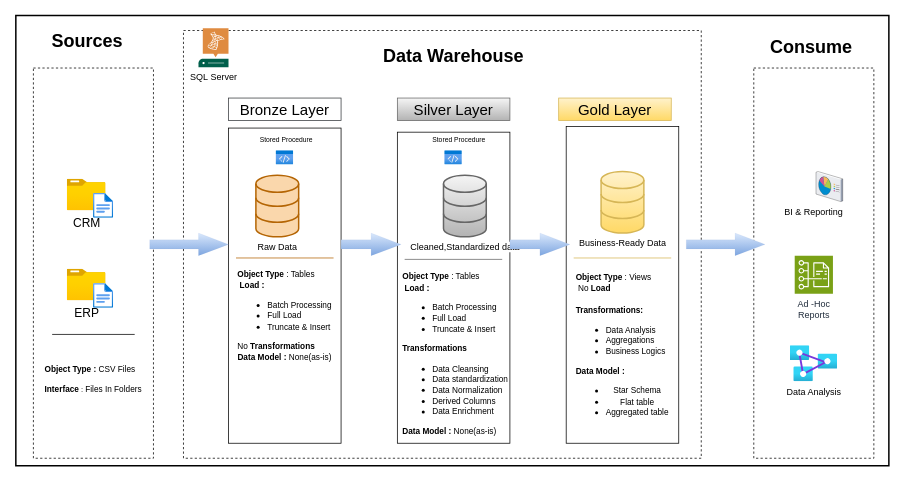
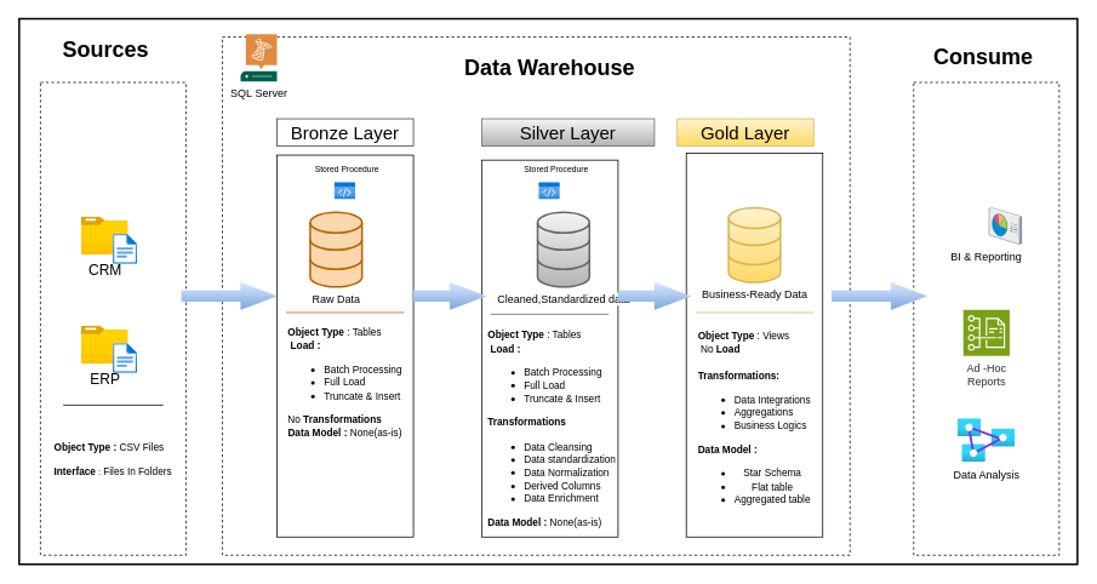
  <mxCell id="0" />
  <mxCell id="1" parent="0" />
  <mxCell id="2" value="" style="rounded=0;whiteSpace=wrap;html=1;strokeWidth=2;" vertex="1" parent="1"><mxGeometry x="20.6" y="20" width="1163.4" height="600" as="geometry" /></mxCell>
  <mxCell id="3" value="" style="rounded=0;whiteSpace=wrap;html=1;dashed=1;labelBackgroundColor=#FFFFFF;" vertex="1" parent="1"><mxGeometry x="44" y="90" width="160" height="520" as="geometry" /></mxCell>
  <mxCell id="4" value="" style="edgeStyle=orthogonalEdgeStyle;rounded=0;orthogonalLoop=1;jettySize=auto;html=1;" edge="1" parent="1" source="44" target="11"><mxGeometry relative="1" as="geometry" /></mxCell>
  <mxCell id="5" value="Sources" style="rounded=0;whiteSpace=wrap;html=1;fontSize=24;fillColor=default;dashed=1;dashPattern=1 4;strokeColor=none;fontStyle=1" vertex="1" parent="1"><mxGeometry x="80.74" y="30" width="70" height="50" as="geometry" /></mxCell>
  <mxCell id="6" value="" style="rounded=0;whiteSpace=wrap;html=1;dashed=1;" vertex="1" parent="1"><mxGeometry x="244" y="40" width="690" height="570" as="geometry" /></mxCell>
  <mxCell id="7" value="&lt;b&gt;Data Warehouse&lt;/b&gt;" style="rounded=0;whiteSpace=wrap;html=1;fontSize=24;fillColor=default;dashed=1;dashPattern=1 4;strokeColor=none;" vertex="1" parent="1"><mxGeometry x="468.73" y="50" width="270" height="50" as="geometry" /></mxCell>
  <mxCell id="8" value="" style="rounded=0;whiteSpace=wrap;html=1;dashed=1;" vertex="1" parent="1"><mxGeometry x="1004" y="90" width="160" height="520" as="geometry" /></mxCell>
  <mxCell id="9" value="&lt;b&gt;Consume&amp;nbsp;&lt;/b&gt;" style="rounded=0;whiteSpace=wrap;html=1;fontSize=24;fillColor=default;dashed=1;dashPattern=1 4;strokeColor=none;" vertex="1" parent="1"><mxGeometry x="1049" y="38" width="70" height="50" as="geometry" /></mxCell>
  <mxCell id="10" value="Bronze Layer" style="rounded=0;whiteSpace=wrap;html=1;fillColor=#ffffff;strokeColor=#36393d;fontSize=20;" vertex="1" parent="1"><mxGeometry x="304" y="130" width="150" height="30" as="geometry" /></mxCell>
  <mxCell id="11" value="" style="rounded=0;whiteSpace=wrap;html=1;fontSize=20;" vertex="1" parent="1"><mxGeometry x="304" y="170" width="150" height="420" as="geometry" /></mxCell>
- <mxCell id="12" value="Silver Layer" style="rounded=0;whiteSpace=wrap;html=1;fillColor=#f5f5f5;gradientColor=#b3b3b3;strokeColor=#666666;fontSize=20;" vertex="1" parent="1"><mxGeometry x="529" y="130" width="150" height="30" as="geometry" /></mxCell>
+ <mxCell id="12" value="Silver Layer" style="rounded=0;whiteSpace=wrap;html=1;fillColor=#f5f5f5;gradientColor=#b3b3b3;strokeColor=#666666;fontSize=20;" vertex="1" parent="1"><mxGeometry x="529" y="130" width="190" height="30" as="geometry" /></mxCell>
  <mxCell id="13" value="Gold Layer" style="rounded=0;whiteSpace=wrap;html=1;fillColor=#fff2cc;gradientColor=#ffd966;strokeColor=#d6b656;fontSize=20;" vertex="1" parent="1"><mxGeometry x="744" y="130" width="150" height="30" as="geometry" /></mxCell>
  <mxCell id="14" value="" style="rounded=0;whiteSpace=wrap;html=1;fontSize=20;" vertex="1" parent="1"><mxGeometry x="529" y="175.47" width="150" height="414.53" as="geometry" /></mxCell>
  <mxCell id="15" value="" style="rounded=0;whiteSpace=wrap;html=1;fontSize=20;" vertex="1" parent="1"><mxGeometry x="754" y="167.87" width="150" height="422.13" as="geometry" /></mxCell>
  <mxCell id="16" value="&lt;font style=&quot;font-size: 16px;&quot;&gt;CRM&lt;/font&gt;" style="image;aspect=fixed;html=1;points=[];align=center;fontSize=12;image=img/lib/azure2/general/Folder_Blank.svg;labelBackgroundColor=default;" vertex="1" parent="1"><mxGeometry x="89" y="238.12" width="51.6" height="41.88" as="geometry" /></mxCell>
  <mxCell id="17" value="" style="image;aspect=fixed;html=1;points=[];align=center;fontSize=12;image=img/lib/azure2/general/File.svg;labelBackgroundColor=default;" vertex="1" parent="1"><mxGeometry x="124" y="257.05" width="26.74" height="32.95" as="geometry" /></mxCell>
  <mxCell id="18" value="&lt;font style=&quot;font-size: 16px;&quot;&gt;ERP&lt;/font&gt;" style="image;aspect=fixed;html=1;points=[];align=center;fontSize=12;image=img/lib/azure2/general/Folder_Blank.svg;labelBackgroundColor=default;" vertex="1" parent="1"><mxGeometry x="89" y="358.12" width="51.6" height="41.88" as="geometry" /></mxCell>
  <mxCell id="19" value="" style="image;aspect=fixed;html=1;points=[];align=center;fontSize=12;image=img/lib/azure2/general/File.svg;labelBackgroundColor=default;" vertex="1" parent="1"><mxGeometry x="124" y="377.05" width="26.74" height="32.95" as="geometry" /></mxCell>
  <mxCell id="20" value="" style="line;strokeWidth=1;html=1;labelBackgroundColor=default;" vertex="1" parent="1"><mxGeometry x="69" y="440" width="110" height="10" as="geometry" /></mxCell>
  <mxCell id="21" value="&lt;div style=&quot;text-align: justify;&quot;&gt;&lt;font style=&quot;font-size: 11px;&quot;&gt;&lt;b style=&quot;color: light-dark(rgb(0, 0, 0), rgb(255, 255, 255));&quot;&gt;Object Type : &lt;/b&gt;&lt;span style=&quot;color: light-dark(rgb(0, 0, 0), rgb(255, 255, 255));&quot;&gt;CSV Files&lt;/span&gt;&lt;/font&gt;&lt;/div&gt;&lt;div style=&quot;text-align: justify;&quot;&gt;&lt;font style=&quot;font-size: 11px;&quot;&gt;&lt;span style=&quot;color: light-dark(rgb(0, 0, 0), rgb(255, 255, 255));&quot;&gt;&lt;br&gt;&lt;/span&gt;&lt;/font&gt;&lt;/div&gt;&lt;div style=&quot;text-align: justify;&quot;&gt;&lt;font style=&quot;&quot;&gt;&lt;b style=&quot;&quot;&gt;&lt;font style=&quot;font-size: 11px;&quot;&gt;Interface&lt;/font&gt; &lt;/b&gt;: &lt;font style=&quot;font-size: 11px;&quot;&gt;Files In &lt;/font&gt;&lt;font style=&quot;font-size: 11px;&quot;&gt;&lt;font style=&quot;&quot;&gt;Folder&lt;/font&gt;&lt;font style=&quot;&quot;&gt;s&lt;/font&gt;&lt;/font&gt;&lt;/font&gt;&lt;/div&gt;" style="text;html=1;align=center;verticalAlign=middle;whiteSpace=wrap;rounded=0;fontSize=10;labelBackgroundColor=default;" vertex="1" parent="1"><mxGeometry x="49" y="460" width="150" height="90" as="geometry" /></mxCell>
  <mxCell id="22" value="Raw Data" style="html=1;verticalLabelPosition=bottom;align=center;labelBackgroundColor=#ffffff;verticalAlign=top;strokeWidth=2;strokeColor=#b46504;shadow=0;dashed=0;shape=mxgraph.ios7.icons.data;fillColor=#fad7ac;" vertex="1" parent="1"><mxGeometry x="340.5" y="232.95" width="57" height="82.05" as="geometry" /></mxCell>
  <mxCell id="23" value="Cleaned,Standardized data" style="html=1;verticalLabelPosition=bottom;align=center;labelBackgroundColor=#ffffff;verticalAlign=top;strokeWidth=2;strokeColor=#666666;shadow=0;dashed=0;shape=mxgraph.ios7.icons.data;fillColor=#f5f5f5;gradientColor=#b3b3b3;" vertex="1" parent="1"><mxGeometry x="590.5" y="232.95" width="57" height="82.05" as="geometry" /></mxCell>
  <mxCell id="24" value="Business-Ready Data" style="html=1;verticalLabelPosition=bottom;align=center;labelBackgroundColor=#ffffff;verticalAlign=top;strokeWidth=2;strokeColor=#d6b656;shadow=0;dashed=0;shape=mxgraph.ios7.icons.data;fillColor=#fff2cc;gradientColor=#ffd966;" vertex="1" parent="1"><mxGeometry x="800.5" y="227.95" width="57" height="82.05" as="geometry" /></mxCell>
  <mxCell id="25" value="" style="html=1;shadow=0;dashed=0;align=center;verticalAlign=middle;shape=mxgraph.arrows2.arrow;dy=0.6;dx=40;notch=0;fillColor=#dae8fc;gradientColor=#7ea6e0;strokeColor=#6c8ebf;strokeWidth=0;" vertex="1" parent="1"><mxGeometry x="199" y="310" width="105" height="30" as="geometry" /></mxCell>
  <mxCell id="26" value="" style="html=1;shadow=0;dashed=0;align=center;verticalAlign=middle;shape=mxgraph.arrows2.arrow;dy=0.6;dx=40;notch=0;fillColor=#dae8fc;gradientColor=#7ea6e0;strokeColor=#6c8ebf;strokeWidth=0;" vertex="1" parent="1"><mxGeometry x="454" y="310" width="80" height="30" as="geometry" /></mxCell>
  <mxCell id="27" value="" style="html=1;shadow=0;dashed=0;align=center;verticalAlign=middle;shape=mxgraph.arrows2.arrow;dy=0.6;dx=40;notch=0;fillColor=#dae8fc;gradientColor=#7ea6e0;strokeColor=#6c8ebf;strokeWidth=0;" vertex="1" parent="1"><mxGeometry x="679" y="310" width="80" height="30" as="geometry" /></mxCell>
  <mxCell id="28" value="" style="html=1;shadow=0;dashed=0;align=center;verticalAlign=middle;shape=mxgraph.arrows2.arrow;dy=0.6;dx=40;notch=0;fillColor=#dae8fc;gradientColor=#7ea6e0;strokeColor=#6c8ebf;strokeWidth=0;" vertex="1" parent="1"><mxGeometry x="914" y="310" width="105" height="30" as="geometry" /></mxCell>
  <mxCell id="29" value="" style="line;strokeWidth=1;html=1;labelBackgroundColor=default;fillColor=#fad7ac;strokeColor=#b46504;" vertex="1" parent="1"><mxGeometry x="314" y="338.12" width="130" height="10" as="geometry" /></mxCell>
  <mxCell id="30" value="&lt;div style=&quot;text-align: left;&quot;&gt;&lt;b style=&quot;font-size: 11px; background-color: transparent; color: light-dark(rgb(0, 0, 0), rgb(255, 255, 255));&quot;&gt;Object Type&lt;/b&gt;&lt;span style=&quot;font-size: 11px; background-color: transparent; color: light-dark(rgb(0, 0, 0), rgb(255, 255, 255));&quot;&gt; : Tables&lt;/span&gt;&lt;/div&gt;&lt;div style=&quot;text-align: left;&quot;&gt;&lt;font style=&quot;&quot;&gt;&lt;b style=&quot;&quot;&gt;&lt;span style=&quot;font-size: 11px;&quot;&gt;&amp;nbsp;Load &lt;/span&gt;&lt;font style=&quot;font-size: 12px;&quot;&gt;:&lt;/font&gt;&lt;/b&gt;&lt;/font&gt;&lt;/div&gt;&lt;div&gt;&lt;ul&gt;&lt;li style=&quot;text-align: left;&quot;&gt;&lt;font style=&quot;font-size: 11px;&quot;&gt;Batch Processing&lt;/font&gt;&lt;/li&gt;&lt;li style=&quot;text-align: left;&quot;&gt;&lt;font style=&quot;font-size: 11px;&quot;&gt;Full Load&lt;/font&gt;&lt;/li&gt;&lt;li style=&quot;text-align: left;&quot;&gt;&lt;font style=&quot;font-size: 11px;&quot;&gt;Truncate &amp;amp; Insert&lt;/font&gt;&lt;/li&gt;&lt;/ul&gt;&lt;div style=&quot;text-align: left;&quot;&gt;&lt;span style=&quot;font-size: 11px;&quot;&gt;No &lt;b&gt;Transformations&lt;/b&gt;&lt;/span&gt;&lt;/div&gt;&lt;/div&gt;&lt;div&gt;&lt;span style=&quot;font-size: 11px;&quot;&gt;&lt;b&gt;Data Model : &lt;/b&gt;None(as-is)&lt;/span&gt;&lt;/div&gt;" style="text;html=1;align=center;verticalAlign=middle;whiteSpace=wrap;rounded=0;" vertex="1" parent="1"><mxGeometry x="314" y="332.06" width="130" height="175.94" as="geometry" /></mxCell>
  <mxCell id="31" value="&lt;font style=&quot;font-size: 9px;&quot;&gt;Stored Procedure&lt;/font&gt;" style="text;html=1;align=left;verticalAlign=middle;whiteSpace=wrap;rounded=0;" vertex="1" parent="1"><mxGeometry x="344" y="170" width="90" height="30" as="geometry" /></mxCell>
  <mxCell id="32" value="" style="image;aspect=fixed;html=1;points=[];align=center;fontSize=12;image=img/lib/azure2/general/Code.svg;" vertex="1" parent="1"><mxGeometry x="367.27" y="200" width="23.46" height="19.07" as="geometry" /></mxCell>
  <mxCell id="33" value="" style="image;aspect=fixed;html=1;points=[];align=center;fontSize=12;image=img/lib/azure2/power_platform/PowerBI.svg;" vertex="1" parent="1"><mxGeometry x="1045" y="167.87" width="62.5" height="83.33" as="geometry" /></mxCell>
  <mxCell id="34" value="" style="verticalLabelPosition=bottom;sketch=0;aspect=fixed;html=1;verticalAlign=top;strokeColor=none;align=center;outlineConnect=0;shape=mxgraph.citrix.reporting;" vertex="1" parent="1"><mxGeometry x="1086.88" y="227.95" width="35.65" height="40" as="geometry" /></mxCell>
  <mxCell id="35" value="&lt;font&gt;BI &amp;amp; Reporting&lt;/font&gt;" style="text;html=1;align=center;verticalAlign=middle;whiteSpace=wrap;rounded=0;" vertex="1" parent="1"><mxGeometry x="1034" y="267.95" width="100" height="30" as="geometry" /></mxCell>
  <mxCell id="36" value="Ad -Hoc&lt;div&gt;Reports&lt;/div&gt;" style="sketch=0;points=[[0,0,0],[0.25,0,0],[0.5,0,0],[0.75,0,0],[1,0,0],[0,1,0],[0.25,1,0],[0.5,1,0],[0.75,1,0],[1,1,0],[0,0.25,0],[0,0.5,0],[0,0.75,0],[1,0.25,0],[1,0.5,0],[1,0.75,0]];outlineConnect=0;fontColor=#232F3E;fillColor=#7AA116;strokeColor=#ffffff;dashed=0;verticalLabelPosition=bottom;verticalAlign=top;align=center;html=1;fontSize=12;fontStyle=0;aspect=fixed;shape=mxgraph.aws4.resourceIcon;resIcon=mxgraph.aws4.cost_and_usage_report;" vertex="1" parent="1"><mxGeometry x="1058.53" y="340" width="50.94" height="50.94" as="geometry" /></mxCell>
  <mxCell id="37" value="Data Analysis" style="image;aspect=fixed;html=1;points=[];align=center;fontSize=12;image=img/lib/azure2/analytics/Analysis_Services.svg;" vertex="1" parent="1"><mxGeometry x="1052.5" y="460" width="63" height="48" as="geometry" /></mxCell>
  <mxCell id="38" value="&lt;font style=&quot;font-size: 9px;&quot;&gt;Stored Procedure&lt;/font&gt;" style="text;html=1;align=left;verticalAlign=middle;whiteSpace=wrap;rounded=0;" vertex="1" parent="1"><mxGeometry x="574" y="170" width="90" height="30" as="geometry" /></mxCell>
  <mxCell id="39" value="" style="image;aspect=fixed;html=1;points=[];align=center;fontSize=12;image=img/lib/azure2/general/Code.svg;" vertex="1" parent="1"><mxGeometry x="592" y="200" width="23.46" height="19.07" as="geometry" /></mxCell>
  <mxCell id="40" value="" style="line;strokeWidth=1;html=1;labelBackgroundColor=default;fillColor=#f5f5f5;strokeColor=#666666;gradientColor=#b3b3b3;" vertex="1" parent="1"><mxGeometry x="538.73" y="340" width="130" height="10" as="geometry" /></mxCell>
  <mxCell id="41" value="" style="line;strokeWidth=1;html=1;labelBackgroundColor=default;fillColor=#fff2cc;strokeColor=#d6b656;gradientColor=#ffd966;" vertex="1" parent="1"><mxGeometry x="764" y="338.12" width="130" height="10" as="geometry" /></mxCell>
  <mxCell id="42" value="&lt;div style=&quot;text-align: justify;&quot;&gt;&lt;b style=&quot;font-size: 11px; background-color: transparent; color: light-dark(rgb(0, 0, 0), rgb(255, 255, 255));&quot;&gt;Object Type&lt;/b&gt;&lt;span style=&quot;font-size: 11px; background-color: transparent; color: light-dark(rgb(0, 0, 0), rgb(255, 255, 255));&quot;&gt; : Tables&lt;/span&gt;&lt;/div&gt;&lt;div style=&quot;text-align: justify;&quot;&gt;&lt;font style=&quot;&quot;&gt;&lt;b style=&quot;&quot;&gt;&lt;span style=&quot;font-size: 11px;&quot;&gt;&amp;nbsp;Load &lt;/span&gt;&lt;font style=&quot;font-size: 12px;&quot;&gt;:&lt;/font&gt;&lt;/b&gt;&lt;/font&gt;&lt;/div&gt;&lt;div&gt;&lt;ul&gt;&lt;li style=&quot;text-align: justify;&quot;&gt;&lt;font style=&quot;font-size: 11px;&quot;&gt;Batch Processing&lt;/font&gt;&lt;/li&gt;&lt;li style=&quot;text-align: justify;&quot;&gt;&lt;font style=&quot;font-size: 11px;&quot;&gt;Full Load&lt;/font&gt;&lt;/li&gt;&lt;li style=&quot;text-align: justify;&quot;&gt;&lt;font style=&quot;font-size: 11px;&quot;&gt;Truncate &amp;amp; Insert&lt;/font&gt;&lt;/li&gt;&lt;/ul&gt;&lt;div style=&quot;text-align: justify;&quot;&gt;&lt;span style=&quot;font-size: 11px;&quot;&gt;&lt;b&gt;Transformations&lt;/b&gt;&lt;/span&gt;&lt;/div&gt;&lt;/div&gt;&lt;div style=&quot;&quot;&gt;&lt;ul&gt;&lt;li style=&quot;text-align: justify;&quot;&gt;&lt;font style=&quot;font-size: 11px;&quot;&gt;Data Cleansing&lt;/font&gt;&lt;/li&gt;&lt;li style=&quot;text-align: justify;&quot;&gt;&lt;font style=&quot;font-size: 11px;&quot;&gt;Data&amp;nbsp;standardization&lt;/font&gt;&lt;/li&gt;&lt;li style=&quot;text-align: justify;&quot;&gt;&lt;font style=&quot;&quot;&gt;&lt;span style=&quot;font-size: 11px;&quot;&gt;Data &lt;/span&gt;&lt;font style=&quot;font-size: 11px;&quot;&gt;Normalization&lt;/font&gt;&lt;/font&gt;&lt;/li&gt;&lt;li style=&quot;text-align: justify;&quot;&gt;&lt;font style=&quot;font-size: 11px;&quot;&gt;Derived Columns&lt;/font&gt;&lt;/li&gt;&lt;li style=&quot;text-align: justify;&quot;&gt;&lt;font style=&quot;font-size: 11px;&quot;&gt;Data Enrichment&lt;/font&gt;&lt;/li&gt;&lt;/ul&gt;&lt;/div&gt;&lt;div style=&quot;text-align: justify;&quot;&gt;&lt;span style=&quot;font-size: 11px;&quot;&gt;&lt;b&gt;Data Model : &lt;/b&gt;None(as-is)&lt;/span&gt;&lt;/div&gt;" style="text;html=1;align=left;verticalAlign=middle;whiteSpace=wrap;rounded=0;" vertex="1" parent="1"><mxGeometry x="533.73" y="407.01" width="135" height="127.05" as="geometry" /></mxCell>
- <mxCell id="43" value="&lt;div style=&quot;text-align: left;&quot;&gt;&lt;b style=&quot;font-size: 11px; background-color: transparent; color: light-dark(rgb(0, 0, 0), rgb(255, 255, 255));&quot;&gt;Object Type&lt;/b&gt;&lt;span style=&quot;font-size: 11px; background-color: transparent; color: light-dark(rgb(0, 0, 0), rgb(255, 255, 255));&quot;&gt; : Views&lt;/span&gt;&lt;/div&gt;&lt;div style=&quot;text-align: left;&quot;&gt;&lt;font style=&quot;&quot;&gt;&lt;span style=&quot;font-size: 11px;&quot;&gt;&lt;b&gt;&amp;nbsp;&lt;/b&gt;No&lt;b&gt; Load&amp;nbsp;&lt;/b&gt;&lt;/span&gt;&lt;/font&gt;&lt;/div&gt;&lt;div style=&quot;text-align: left;&quot;&gt;&lt;b style=&quot;font-size: 11px; background-color: transparent; color: light-dark(rgb(0, 0, 0), rgb(255, 255, 255));&quot;&gt;&lt;br&gt;&lt;/b&gt;&lt;/div&gt;&lt;div style=&quot;text-align: left;&quot;&gt;&lt;b style=&quot;font-size: 11px; background-color: transparent; color: light-dark(rgb(0, 0, 0), rgb(255, 255, 255));&quot;&gt;Transformations:&lt;/b&gt;&lt;/div&gt;&lt;div style=&quot;text-align: left;&quot;&gt;&lt;ul&gt;&lt;li&gt;&lt;span style=&quot;font-size: 11px; background-color: transparent; color: light-dark(rgb(0, 0, 0), rgb(255, 255, 255));&quot;&gt;Data Analysis&lt;/span&gt;&lt;/li&gt;&lt;li&gt;&lt;span style=&quot;font-size: 11px; background-color: transparent; color: light-dark(rgb(0, 0, 0), rgb(255, 255, 255));&quot;&gt;Aggregations&lt;/span&gt;&lt;/li&gt;&lt;li&gt;&lt;span style=&quot;font-size: 11px; background-color: transparent; color: light-dark(rgb(0, 0, 0), rgb(255, 255, 255));&quot;&gt;Business Logics&lt;/span&gt;&lt;/li&gt;&lt;/ul&gt;&lt;/div&gt;&lt;div style=&quot;text-align: left;&quot;&gt;&lt;span style=&quot;font-size: 11px;&quot;&gt;&lt;b&gt;Data Model :&amp;nbsp;&lt;/b&gt;&lt;/span&gt;&lt;/div&gt;&lt;div&gt;&lt;ul&gt;&lt;li&gt;&lt;font style=&quot;font-size: 11px;&quot;&gt;Star Schema&lt;/font&gt;&lt;/li&gt;&lt;li&gt;&lt;font style=&quot;font-size: 11px;&quot;&gt;Flat table&lt;/font&gt;&lt;/li&gt;&lt;li&gt;&lt;font style=&quot;font-size: 11px;&quot;&gt;Aggregated table&lt;/font&gt;&lt;/li&gt;&lt;/ul&gt;&lt;/div&gt;" style="text;html=1;align=center;verticalAlign=middle;whiteSpace=wrap;rounded=0;" vertex="1" parent="1"><mxGeometry x="764" y="377.05" width="130" height="175.94" as="geometry" /></mxCell>
+ <mxCell id="43" value="&lt;div style=&quot;text-align: left;&quot;&gt;&lt;b style=&quot;font-size: 11px; background-color: transparent; color: light-dark(rgb(0, 0, 0), rgb(255, 255, 255));&quot;&gt;Object Type&lt;/b&gt;&lt;span style=&quot;font-size: 11px; background-color: transparent; color: light-dark(rgb(0, 0, 0), rgb(255, 255, 255));&quot;&gt; : Views&lt;/span&gt;&lt;/div&gt;&lt;div style=&quot;text-align: left;&quot;&gt;&lt;font style=&quot;&quot;&gt;&lt;span style=&quot;font-size: 11px;&quot;&gt;&lt;b&gt;&amp;nbsp;&lt;/b&gt;No&lt;b&gt; Load&amp;nbsp;&lt;/b&gt;&lt;/span&gt;&lt;/font&gt;&lt;/div&gt;&lt;div style=&quot;text-align: left;&quot;&gt;&lt;b style=&quot;font-size: 11px; background-color: transparent; color: light-dark(rgb(0, 0, 0), rgb(255, 255, 255));&quot;&gt;&lt;br&gt;&lt;/b&gt;&lt;/div&gt;&lt;div style=&quot;text-align: left;&quot;&gt;&lt;b style=&quot;font-size: 11px; background-color: transparent; color: light-dark(rgb(0, 0, 0), rgb(255, 255, 255));&quot;&gt;Transformations:&lt;/b&gt;&lt;/div&gt;&lt;div style=&quot;text-align: left;&quot;&gt;&lt;ul&gt;&lt;li&gt;&lt;span style=&quot;font-size: 11px; background-color: transparent; color: light-dark(rgb(0, 0, 0), rgb(255, 255, 255));&quot;&gt;Data Integrations&lt;/span&gt;&lt;/li&gt;&lt;li&gt;&lt;span style=&quot;font-size: 11px; background-color: transparent; color: light-dark(rgb(0, 0, 0), rgb(255, 255, 255));&quot;&gt;Aggregations&lt;/span&gt;&lt;/li&gt;&lt;li&gt;&lt;span style=&quot;font-size: 11px; background-color: transparent; color: light-dark(rgb(0, 0, 0), rgb(255, 255, 255));&quot;&gt;Business Logics&lt;/span&gt;&lt;/li&gt;&lt;/ul&gt;&lt;/div&gt;&lt;div style=&quot;text-align: left;&quot;&gt;&lt;span style=&quot;font-size: 11px;&quot;&gt;&lt;b&gt;Data Model :&amp;nbsp;&lt;/b&gt;&lt;/span&gt;&lt;/div&gt;&lt;div&gt;&lt;ul&gt;&lt;li&gt;&lt;font style=&quot;font-size: 11px;&quot;&gt;Star Schema&lt;/font&gt;&lt;/li&gt;&lt;li&gt;&lt;font style=&quot;font-size: 11px;&quot;&gt;Flat table&lt;/font&gt;&lt;/li&gt;&lt;li&gt;&lt;font style=&quot;font-size: 11px;&quot;&gt;Aggregated table&lt;/font&gt;&lt;/li&gt;&lt;/ul&gt;&lt;/div&gt;" style="text;html=1;align=center;verticalAlign=middle;whiteSpace=wrap;rounded=0;" vertex="1" parent="1"><mxGeometry x="764" y="377.05" width="130" height="175.94" as="geometry" /></mxCell>
  <mxCell id="44" value="SQL&lt;span style=&quot;background-color: transparent; color: light-dark(rgb(0, 0, 0), rgb(255, 255, 255));&quot;&gt;&amp;nbsp;Server&lt;/span&gt;&lt;div&gt;&lt;div&gt;&lt;br&gt;&lt;/div&gt;&lt;/div&gt;" style="sketch=0;pointerEvents=1;shadow=0;dashed=0;html=1;strokeColor=none;fillColor=#005F4B;labelPosition=center;verticalLabelPosition=bottom;verticalAlign=top;align=center;outlineConnect=0;shape=mxgraph.veeam2.sql_server;" vertex="1" parent="1"><mxGeometry x="264" y="37" width="40" height="52" as="geometry" /></mxCell>
